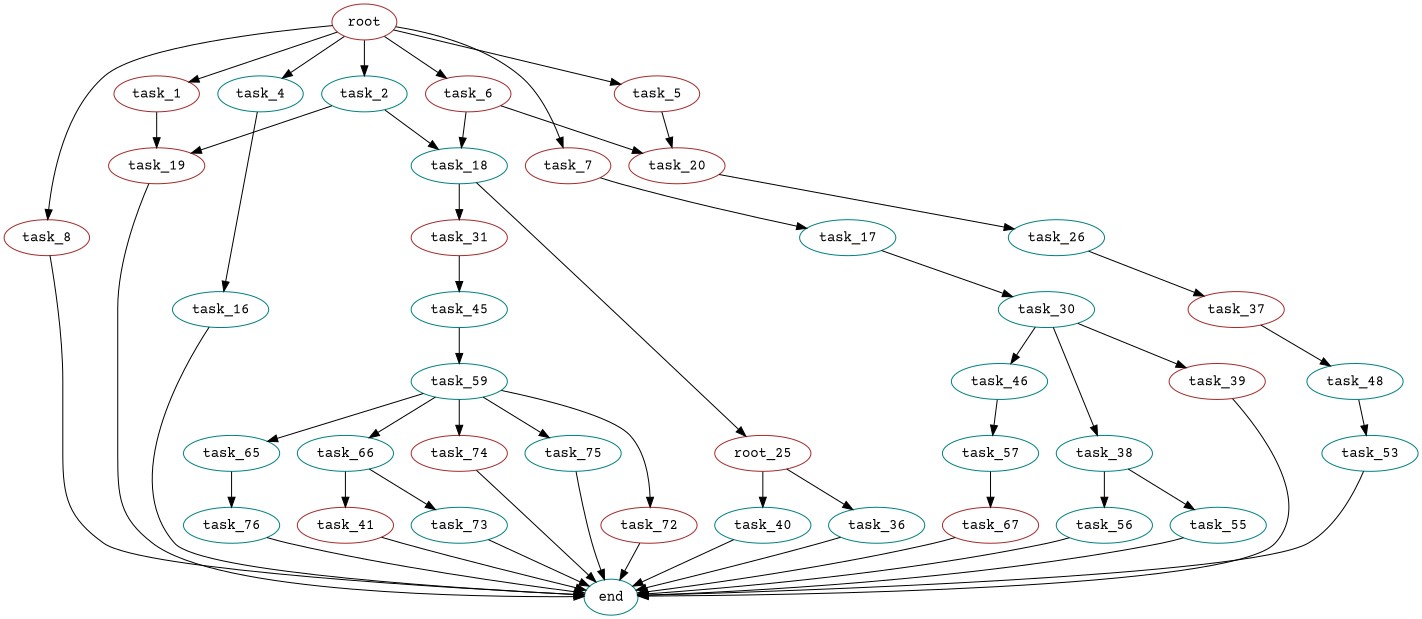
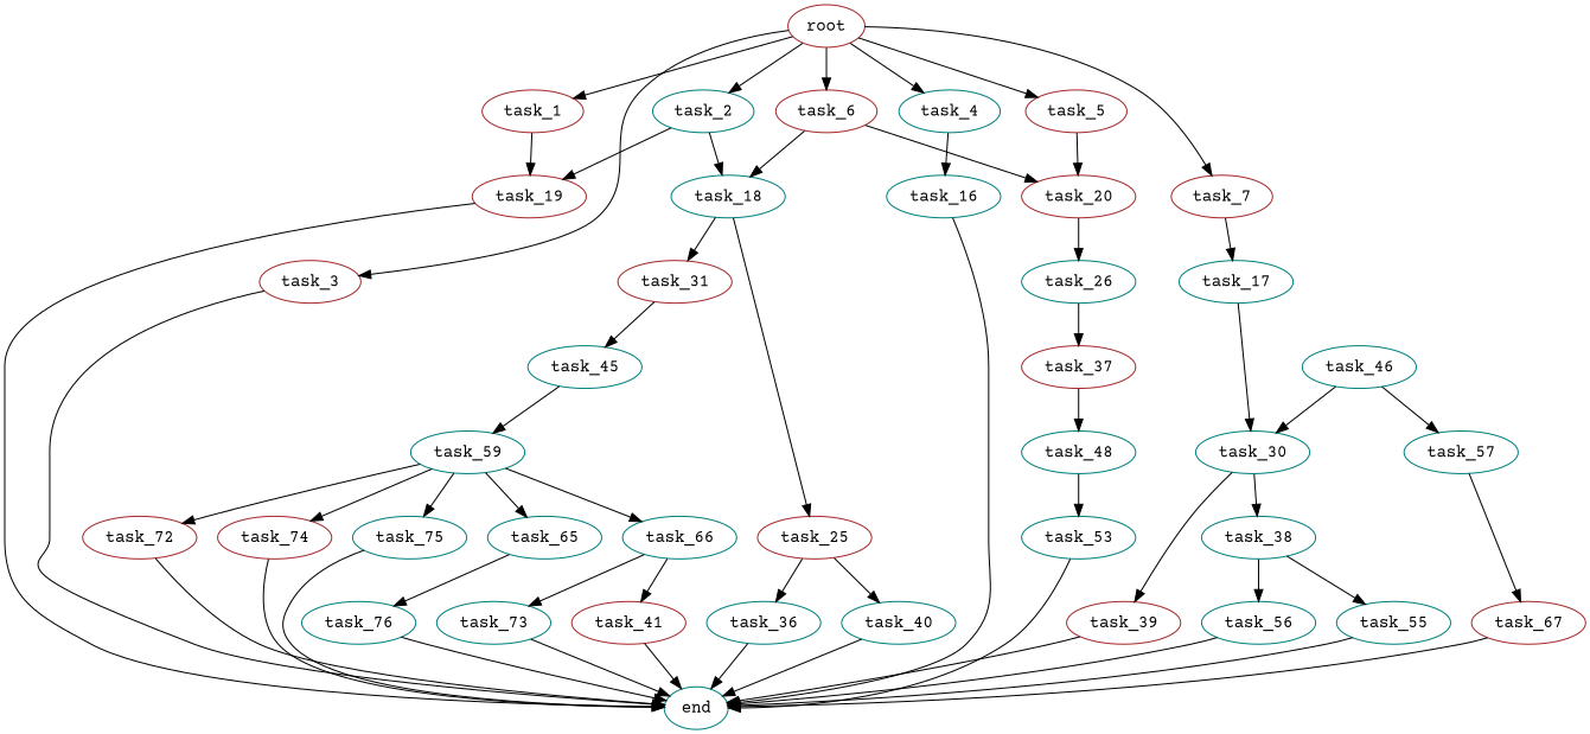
  digraph {
    fontname="Courier Prime"
    node [color=teal fontname="Courier Prime"]
    edge [fontname="Courier Prime"]
    root [color=brown]
    task_1 [color=brown]
    task_2
-   task_3 [color=brown label=task_8]
+   task_3 [color=brown]
    task_4
    task_5 [color=brown]
    task_6 [color=brown]
    task_7 [color=brown]
    task_19 [color=brown]
    task_18
    end
    task_16
    task_20 [color=brown]
    task_17
-   task_25 [color=brown label=root_25]
+   task_25 [color=brown]
    task_31 [color=brown]
    task_26
    task_30
    task_38
    task_39 [color=brown]
    task_46
    task_36
    task_40
    task_45
    task_37 [color=brown]
    task_48
    task_55
    task_56
    task_57
    task_59
    task_53
    task_65
    task_66
    task_72 [color=brown]
    task_74 [color=brown]
    task_75
    task_67 [color=brown]
    task_76
    n39 [color=brown label=task_41]
    task_73
    root -> task_1
    root -> task_2
    root -> task_3
    root -> task_4
    root -> task_5
    root -> task_6
    root -> task_7
    task_1 -> task_19
    task_2 -> task_19
    task_2 -> task_18
    task_3 -> end
    task_4 -> task_16
    task_5 -> task_20
    task_6 -> task_18
    task_6 -> task_20
    task_7 -> task_17
    task_19 -> end
    task_18 -> task_25
    task_18 -> task_31
    task_16 -> end
    task_20 -> task_26
    task_17 -> task_30
    task_25 -> task_36
    task_25 -> task_40
    task_31 -> task_45
    task_26 -> task_37
    task_30 -> task_38
    task_30 -> task_39
-   task_30 -> task_46
+   task_46 -> task_30
    task_38 -> task_55
    task_38 -> task_56
    task_39 -> end
    task_46 -> task_57
    task_36 -> end
    task_40 -> end
    task_45 -> task_59
    task_37 -> task_48
    task_48 -> task_53
    task_55 -> end
    task_56 -> end
    task_57 -> task_67
    task_59 -> task_65
    task_59 -> task_66
    task_59 -> task_72
    task_59 -> task_74
    task_59 -> task_75
    task_53 -> end
    task_65 -> task_76
    task_66 -> n39
    task_66 -> task_73
    task_72 -> end
    task_74 -> end
    task_75 -> end
    task_67 -> end
    task_76 -> end
    n39 -> end
    task_73 -> end
  }
